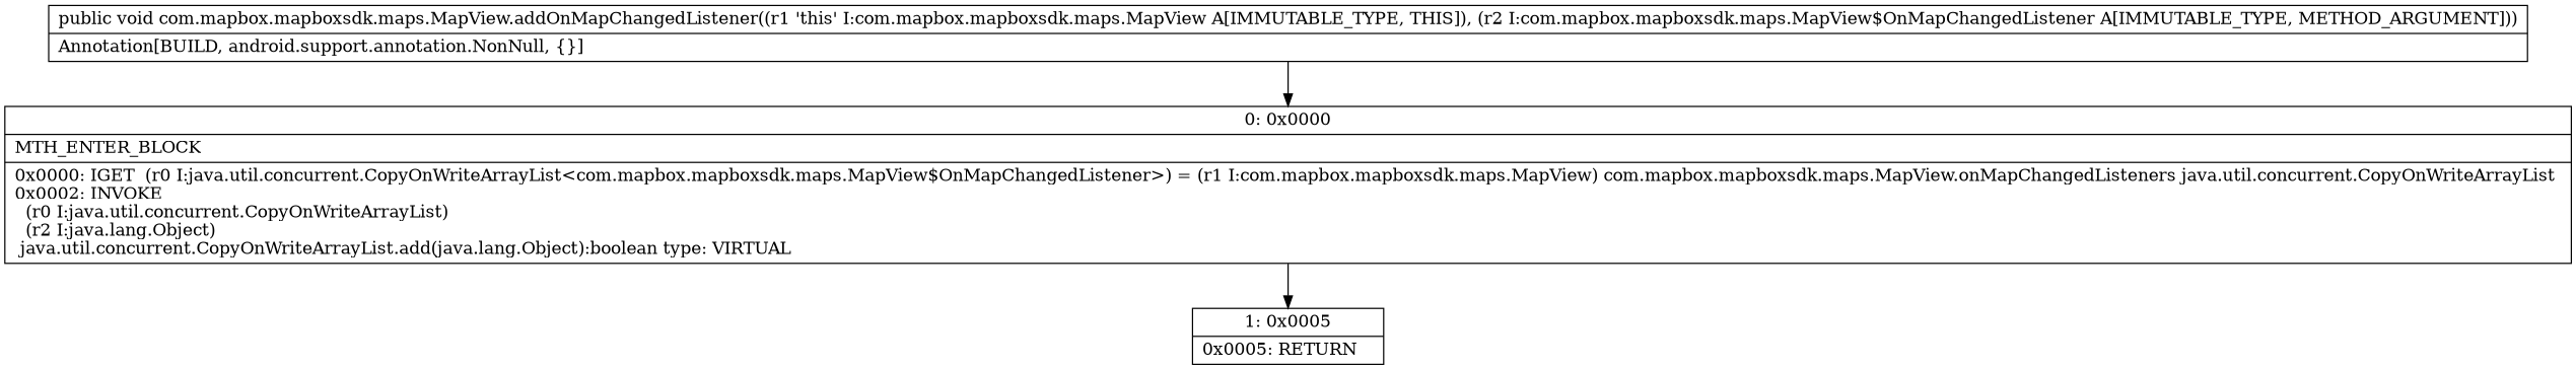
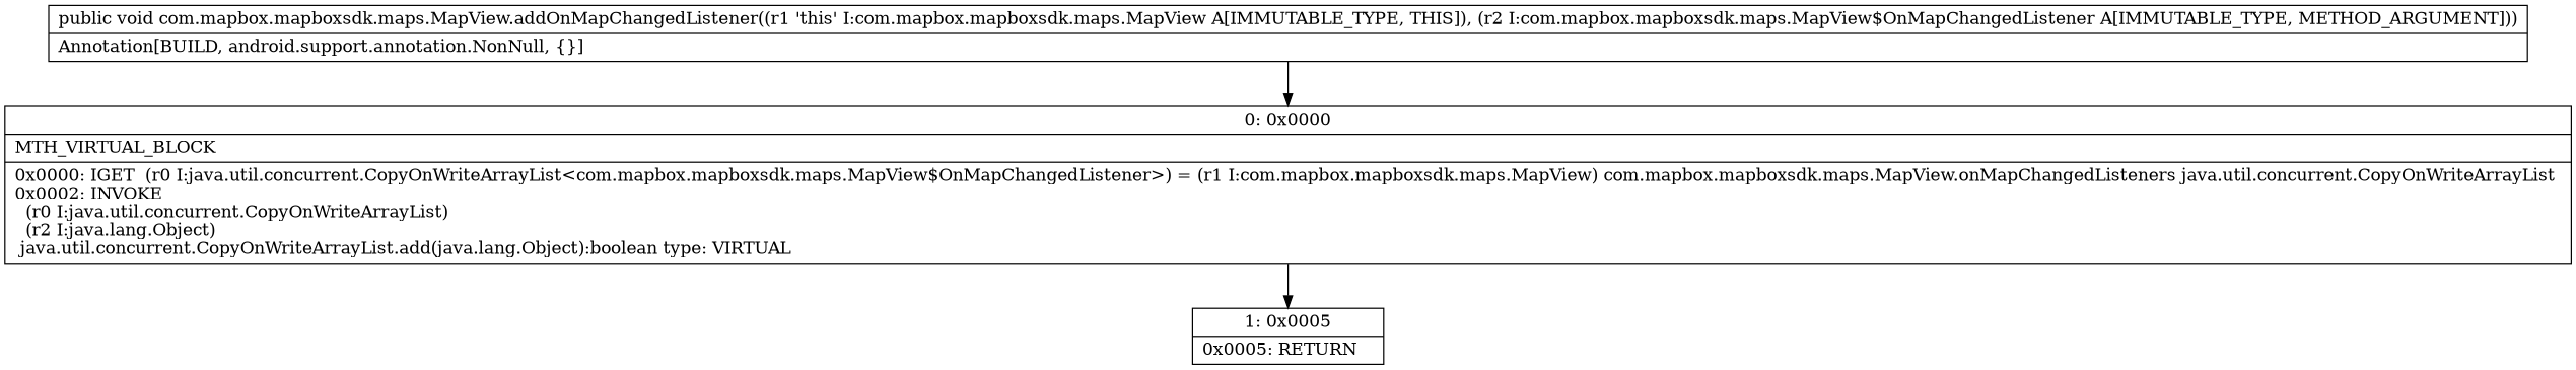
  digraph {
    node [shape=record]
-   n1 [label="{0\:\ 0x0000|MTH_ENTER_BLOCK\l|0x0000: IGET  (r0 I:java.util.concurrent.CopyOnWriteArrayList\<com.mapbox.mapboxsdk.maps.MapView$OnMapChangedListener\>) = (r1 I:com.mapbox.mapboxsdk.maps.MapView) com.mapbox.mapboxsdk.maps.MapView.onMapChangedListeners java.util.concurrent.CopyOnWriteArrayList \l0x0002: INVOKE  \l  (r0 I:java.util.concurrent.CopyOnWriteArrayList)\l  (r2 I:java.lang.Object)\l java.util.concurrent.CopyOnWriteArrayList.add(java.lang.Object):boolean type: VIRTUAL \l}"]
+   n1 [label="{0\:\ 0x0000|MTH_VIRTUAL_BLOCK\l|0x0000: IGET  (r0 I:java.util.concurrent.CopyOnWriteArrayList\<com.mapbox.mapboxsdk.maps.MapView$OnMapChangedListener\>) = (r1 I:com.mapbox.mapboxsdk.maps.MapView) com.mapbox.mapboxsdk.maps.MapView.onMapChangedListeners java.util.concurrent.CopyOnWriteArrayList \l0x0002: INVOKE  \l  (r0 I:java.util.concurrent.CopyOnWriteArrayList)\l  (r2 I:java.lang.Object)\l java.util.concurrent.CopyOnWriteArrayList.add(java.lang.Object):boolean type: VIRTUAL \l}"]
    n2 [label="{1\:\ 0x0005|0x0005: RETURN   \l}"]
    n3 [label="{public void com.mapbox.mapboxsdk.maps.MapView.addOnMapChangedListener((r1 'this' I:com.mapbox.mapboxsdk.maps.MapView A[IMMUTABLE_TYPE, THIS]), (r2 I:com.mapbox.mapboxsdk.maps.MapView$OnMapChangedListener A[IMMUTABLE_TYPE, METHOD_ARGUMENT]))  | Annotation[BUILD, android.support.annotation.NonNull, \{\}]\l}"]
    n1 -> n2
    n3 -> n1
  }
